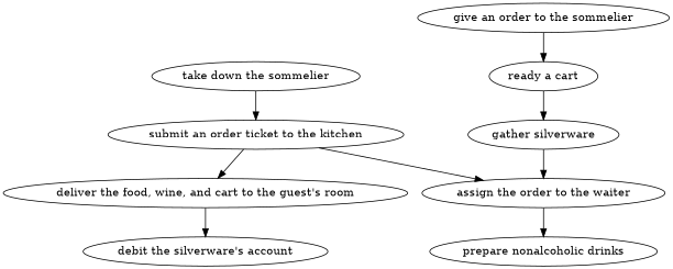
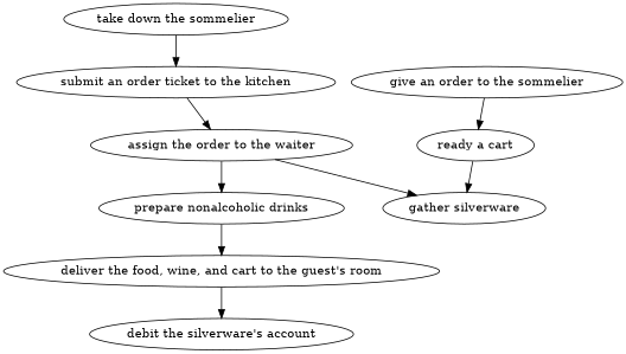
  strict digraph {
    edge [attrs="{'type': 'flow', 'label': 'flow'}"]
    n1 [attrs="{'type': 'Activity', 'label': 'take down the order'}" label="take down the sommelier"]
    "submit an order ticket to the kitchen" [attrs="{'type': 'Activity', 'label': 'submit an order ticket to the kitchen'}"]
    "assign the order to the waiter" [attrs="{'type': 'Activity', 'label': 'assign the order to the waiter'}"]
    "give an order to the sommelier" [attrs="{'type': 'Activity', 'label': 'give an order to the sommelier'}"]
    "ready a cart" [attrs="{'type': 'Activity', 'label': 'ready a cart'}"]
    "gather silverware" [attrs="{'type': 'Activity', 'label': 'gather silverware'}"]
    "prepare nonalcoholic drinks" [attrs="{'type': 'Activity', 'label': 'prepare nonalcoholic drinks'}"]
    "deliver the food, wine, and cart to the guest's room" [attrs="{'type': 'Activity', 'label': \"deliver the food, wine, and cart to the guest's room\"}"]
    n9 [attrs="{'type': 'Activity', 'label': \"debit the guest's account\"}" label="debit the silverware's account"]
    n1 -> "submit an order ticket to the kitchen"
    "submit an order ticket to the kitchen" -> "assign the order to the waiter"
    "assign the order to the waiter" -> "prepare nonalcoholic drinks"
    "give an order to the sommelier" -> "ready a cart"
    "ready a cart" -> "gather silverware"
-   "gather silverware" -> "assign the order to the waiter"
-   "submit an order ticket to the kitchen" -> "deliver the food, wine, and cart to the guest's room"
+   "assign the order to the waiter" -> "gather silverware"
+   "prepare nonalcoholic drinks" -> "deliver the food, wine, and cart to the guest's room"
    "deliver the food, wine, and cart to the guest's room" -> n9
  }
